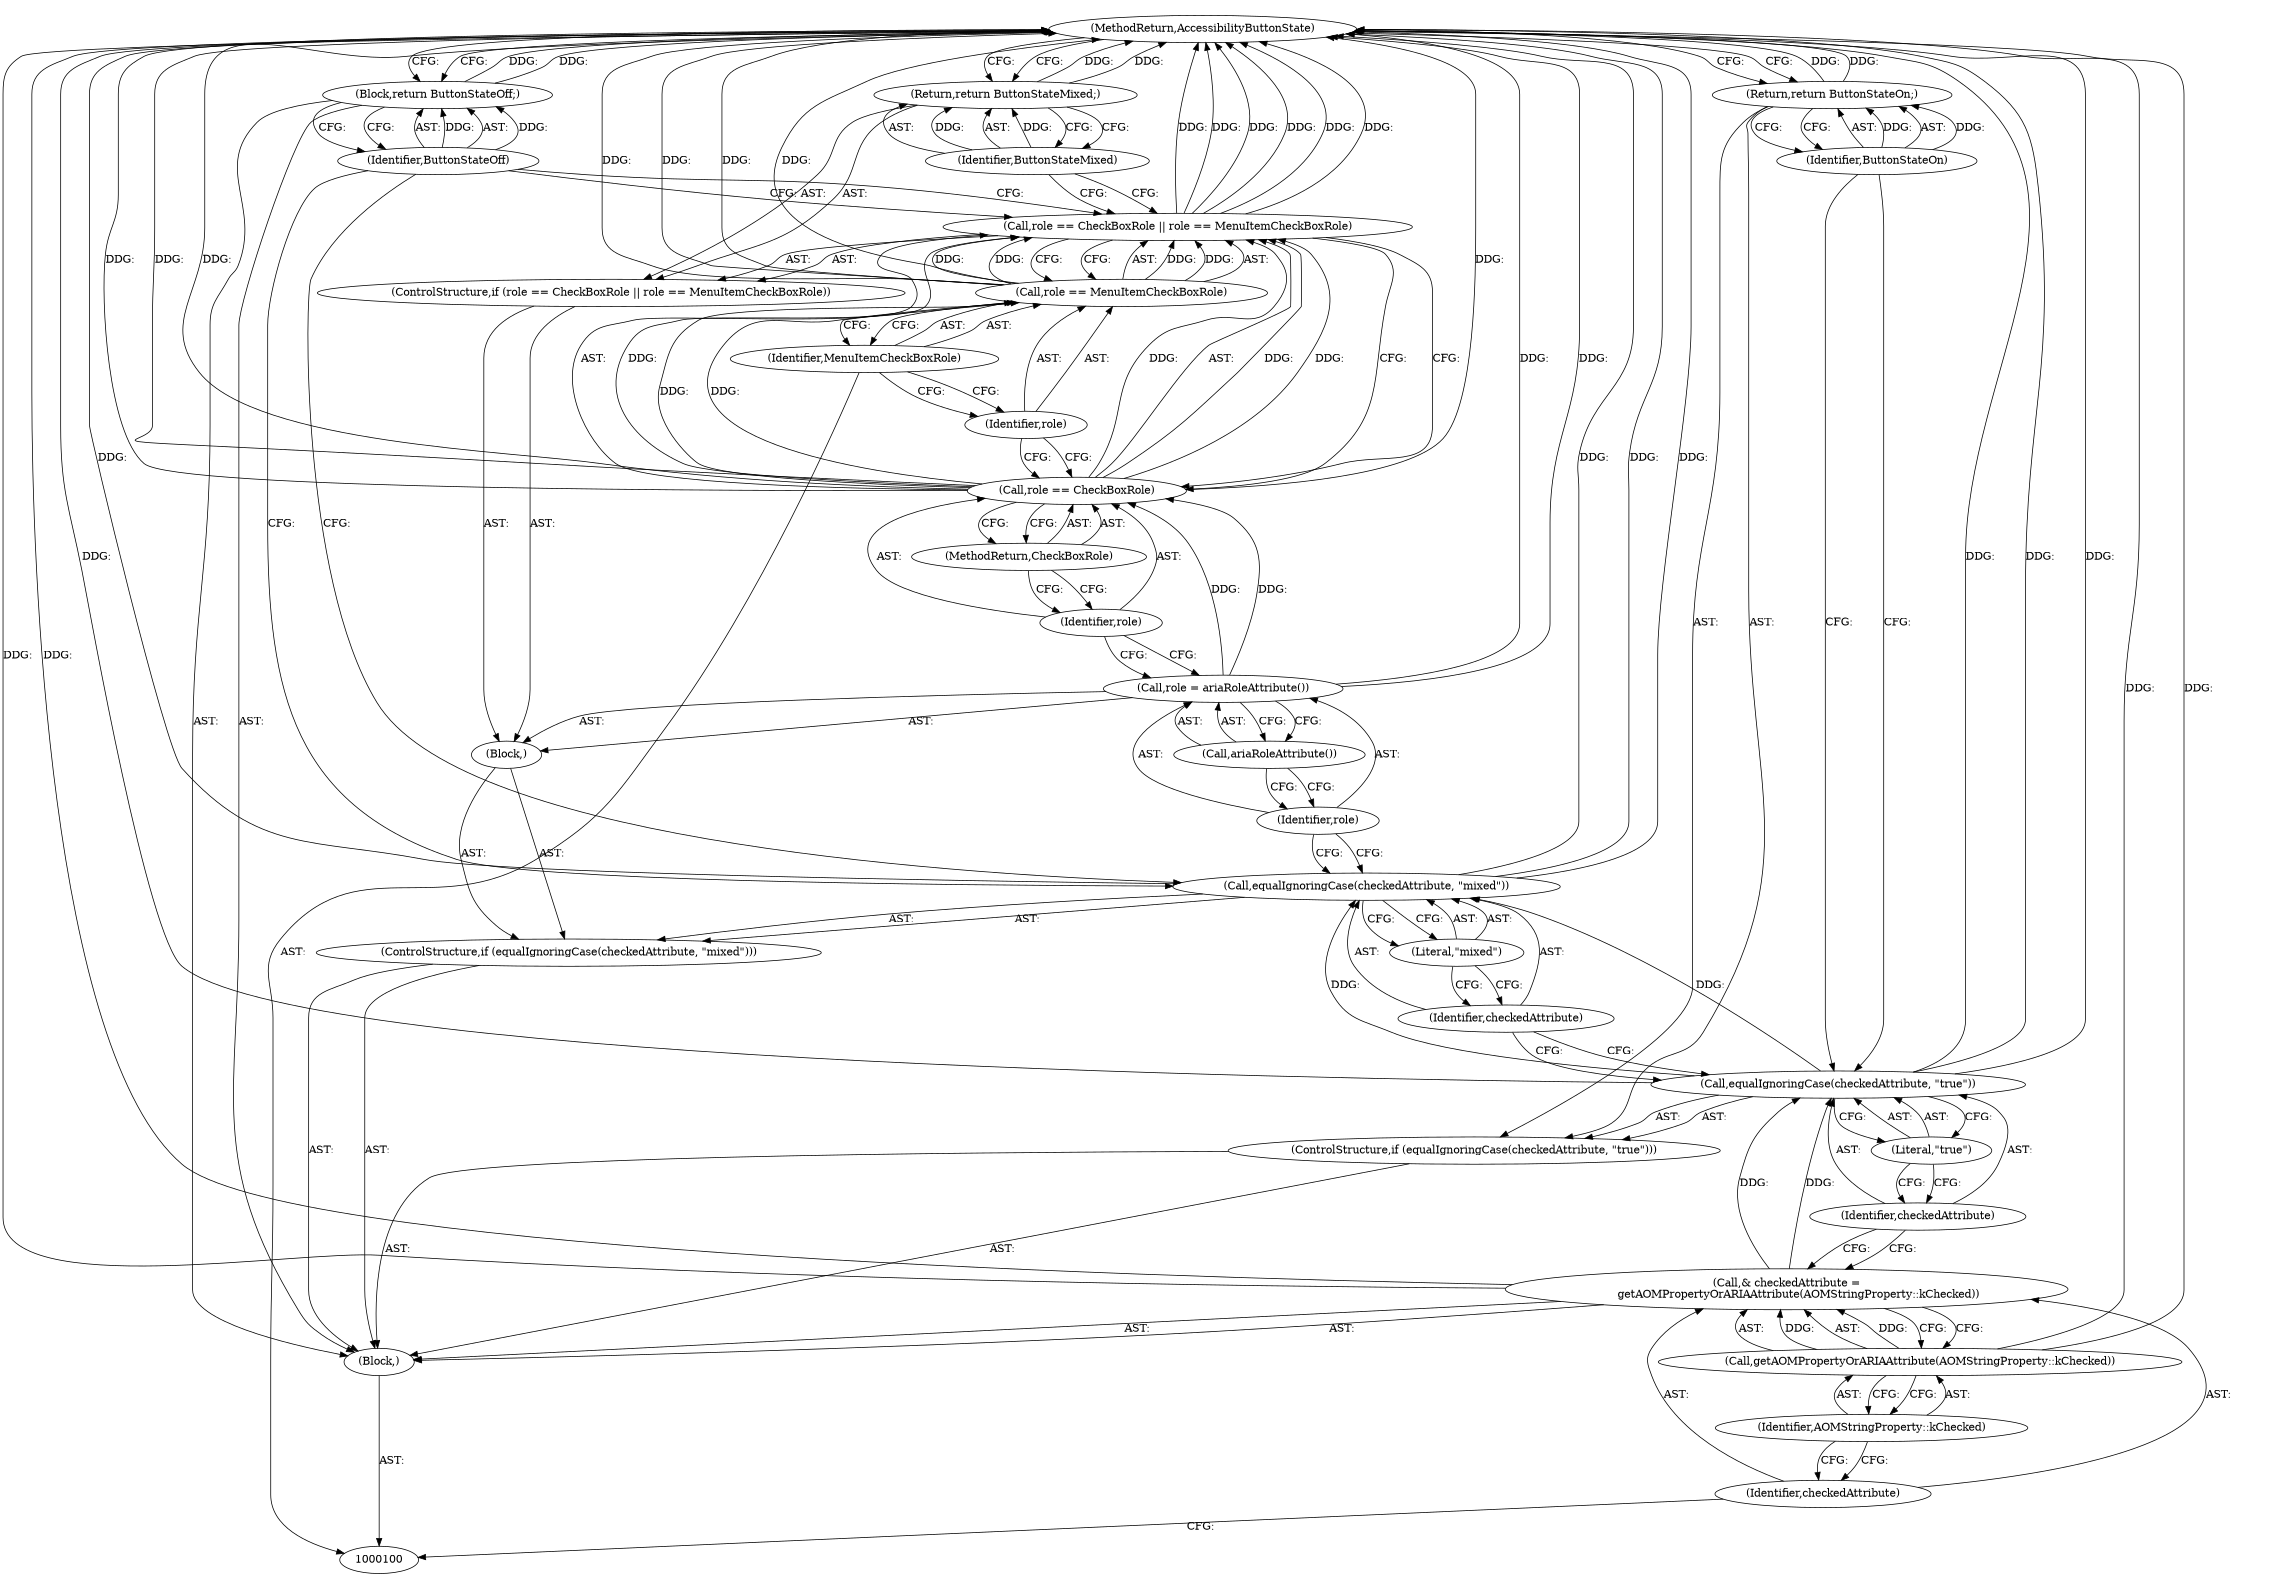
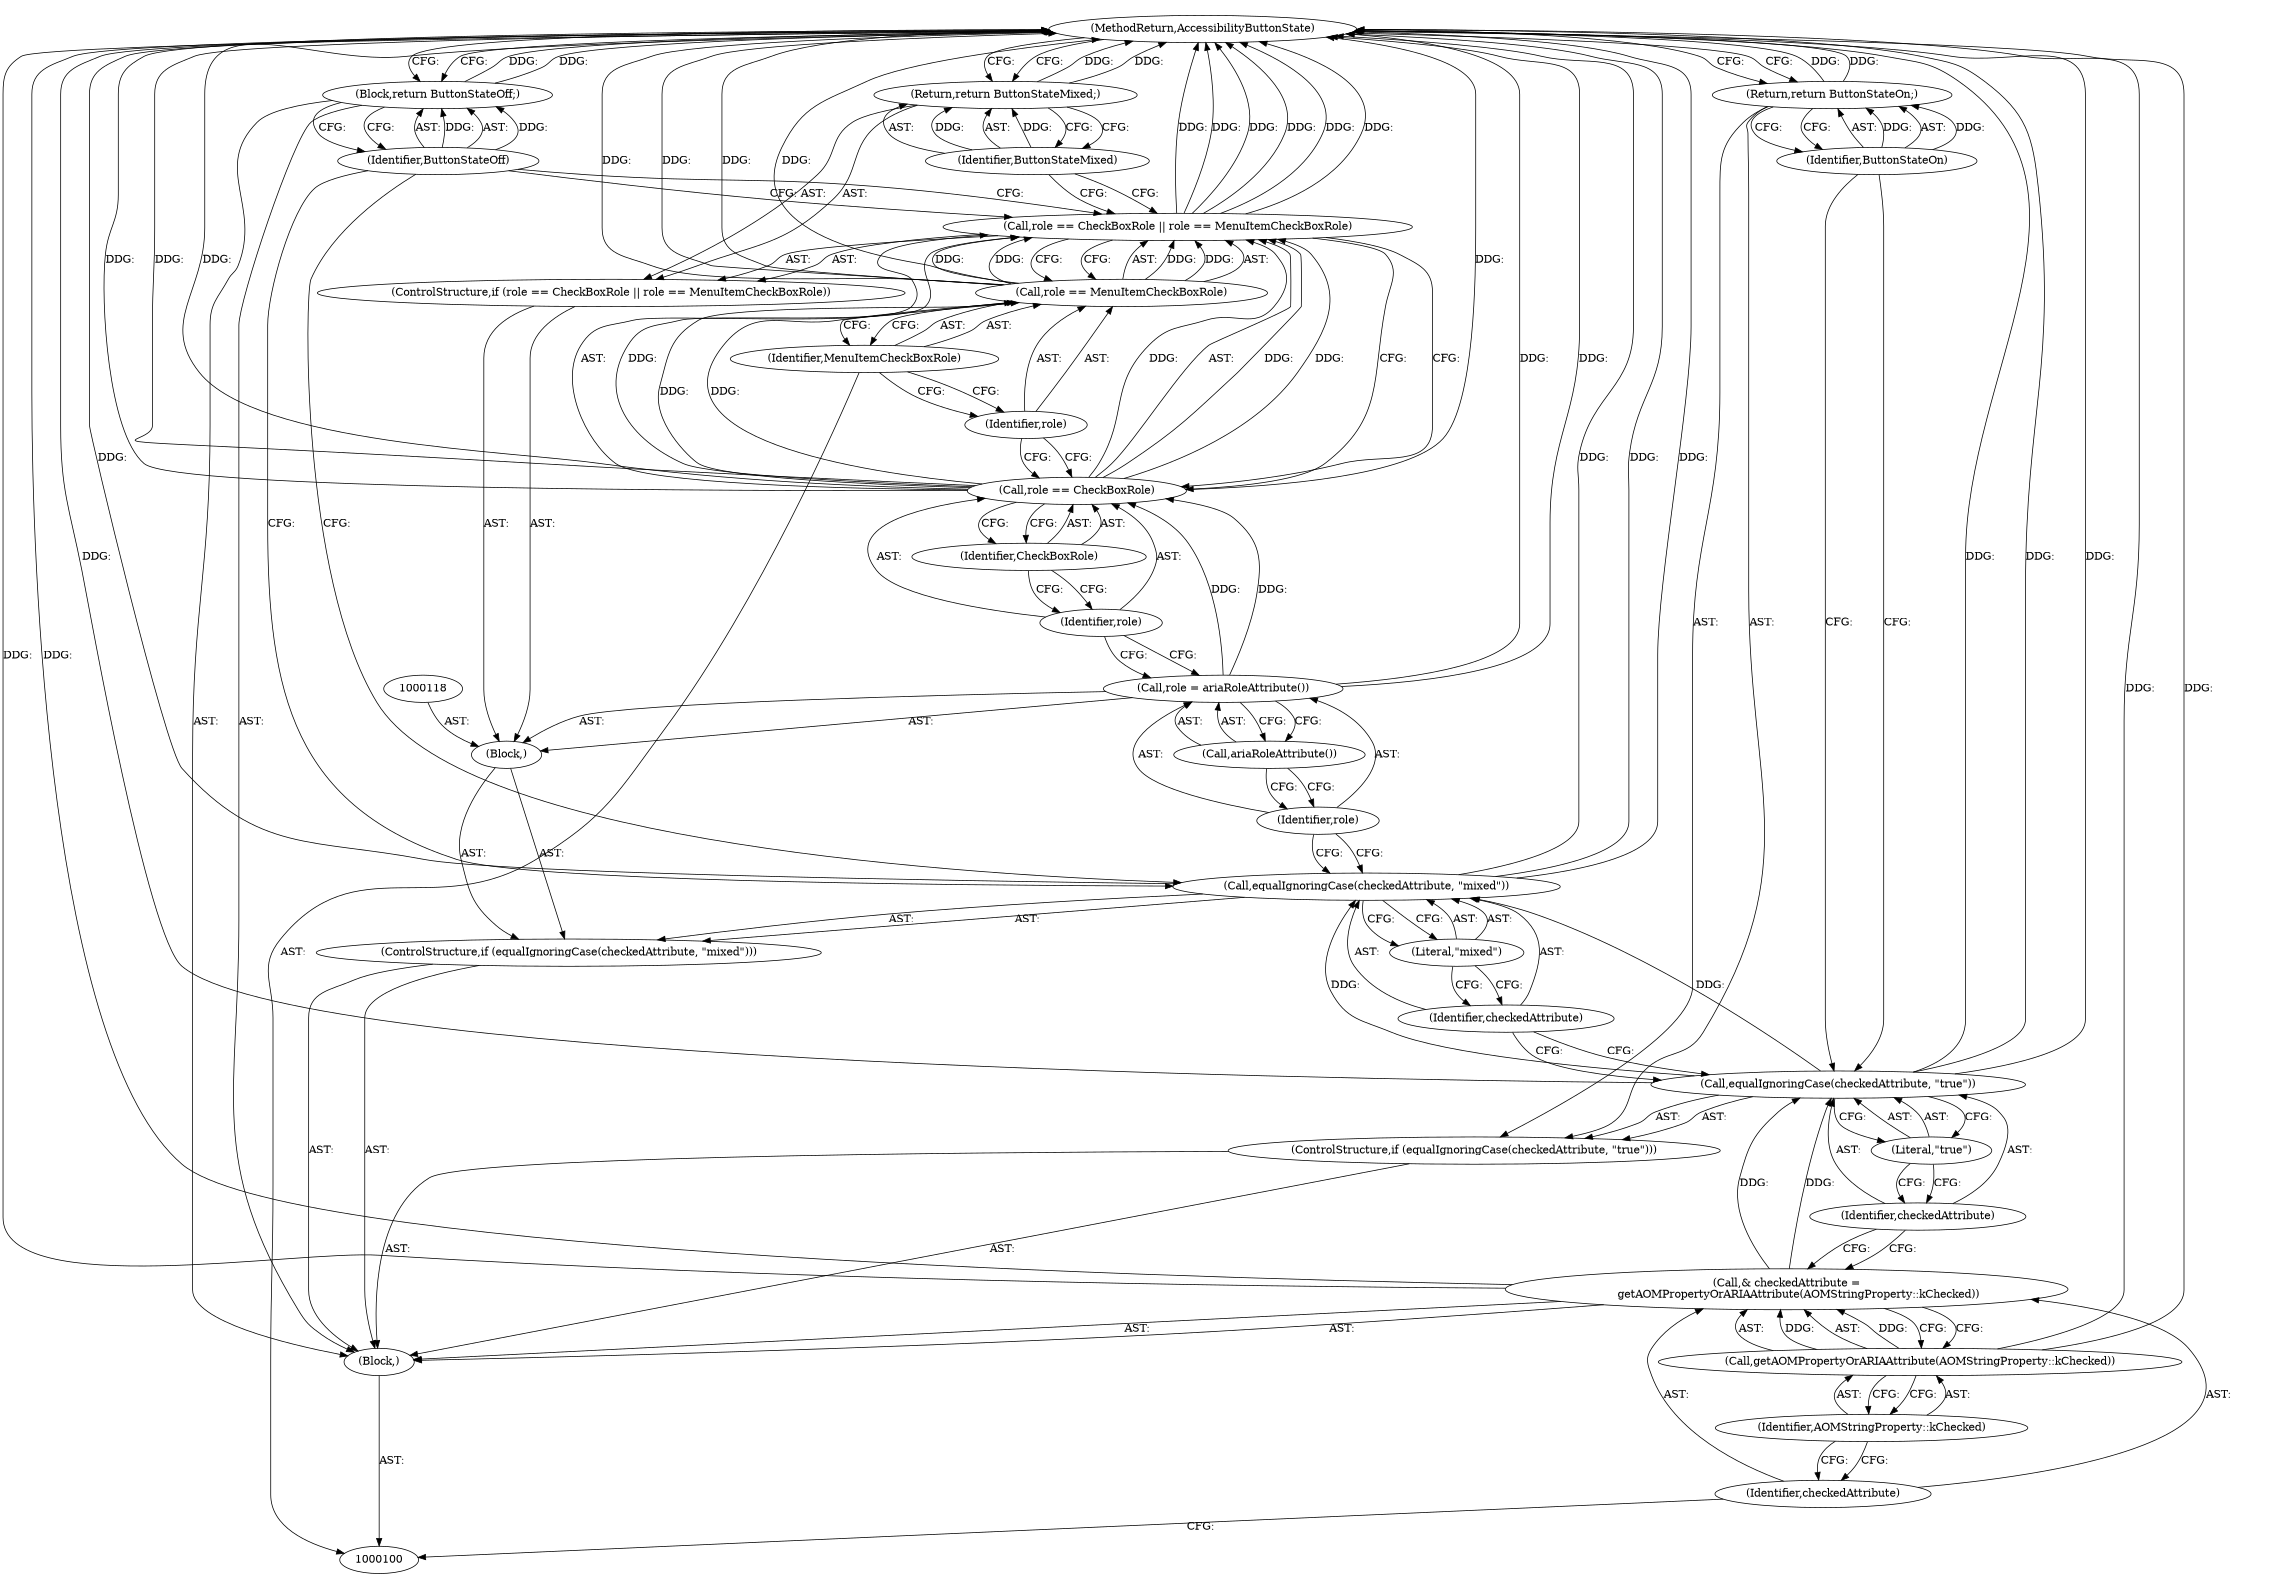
  digraph {
    n1 [label="(MethodReturn,AccessibilityButtonState)"]
    n2 [label="(Return,return ButtonStateMixed;)"]
    n3 [label="(Block,return ButtonStateOff;)"]
    n4 [label="(Return,return ButtonStateOn;)"]
    n5 [label="(Identifier,ButtonStateMixed)"]
    n6 [label="(ControlStructure,if (role == CheckBoxRole || role == MenuItemCheckBoxRole))"]
    n7 [label="(Block,)"]
    n8 [label="(Identifier,ButtonStateOff)"]
    n9 [label="(ControlStructure,if (equalIgnoringCase(checkedAttribute, \"true\")))"]
    n10 [label="(Identifier,ButtonStateOn)"]
    1000100
    n12 [label="(Call,role == CheckBoxRole || role == MenuItemCheckBoxRole)"]
    n13 [label="(Call,role == CheckBoxRole)"]
    n14 [label="(Call,role == MenuItemCheckBoxRole)"]
    n15 [label="(Block,)"]
    n16 [label="(Call,equalIgnoringCase(checkedAttribute, \"mixed\"))"]
    n17 [label="(ControlStructure,if (equalIgnoringCase(checkedAttribute, \"mixed\")))"]
    n18 [label="(Literal,\"mixed\")"]
    n19 [label="(Call,& checkedAttribute =\n       getAOMPropertyOrARIAAttribute(AOMStringProperty::kChecked))"]
    n20 [label="(Call,getAOMPropertyOrARIAAttribute(AOMStringProperty::kChecked))"]
    n21 [label="(Call,equalIgnoringCase(checkedAttribute, \"true\"))"]
    n22 [label="(Identifier,AOMStringProperty::kChecked)"]
    n23 [label="(Literal,\"true\")"]
    n24 [label="(Identifier,checkedAttribute)"]
    n25 [label="(Identifier,checkedAttribute)"]
    n26 [label="(Identifier,checkedAttribute)"]
    n27 [label="(Call,role = ariaRoleAttribute())"]
    n28 [label="(Call,ariaRoleAttribute())"]
    n29 [label="(Identifier,role)"]
-   n30 [label="(MethodReturn,CheckBoxRole)"]
+   n30 [label="(Identifier,CheckBoxRole)"]
    n31 [label="(Identifier,role)"]
    n32 [label="(Identifier,MenuItemCheckBoxRole)"]
    n33 [label="(Identifier,role)"]
+   1000118
    n1 -> n2 [label="CFG: "]
    n1 -> n2 [label="CFG: "]
    n1 -> n3 [label="CFG: "]
    n1 -> n3 [label="CFG: "]
    n1 -> n4 [label="CFG: "]
    n1 -> n4 [label="CFG: "]
    n2 -> n1 [label="DDG: "]
    n2 -> n1 [label="DDG: "]
    n2 -> n5 [label="CFG: "]
    n2 -> n5 [label="CFG: "]
    n2 -> n6 [label="AST: "]
    n2 -> n6 [label="AST: "]
    n3 -> n1 [label="DDG: "]
    n3 -> n1 [label="DDG: "]
    n3 -> n7 [label="AST: "]
    n3 -> n7 [label="AST: "]
    n3 -> n8 [label="CFG: "]
    n3 -> n8 [label="CFG: "]
    n4 -> n1 [label="DDG: "]
    n4 -> n1 [label="DDG: "]
    n4 -> n9 [label="AST: "]
    n4 -> n9 [label="AST: "]
    n4 -> n10 [label="CFG: "]
    n4 -> n10 [label="CFG: "]
    n5 -> n2 [label="AST: "]
    n5 -> n2 [label="DDG: "]
    n5 -> n2 [label="AST: "]
    n5 -> n2 [label="DDG: "]
    n5 -> n12 [label="CFG: "]
    n5 -> n12 [label="CFG: "]
    n6 -> n15 [label="AST: "]
    n6 -> n15 [label="AST: "]
    n7 -> 1000100 [label="AST: "]
    n8 -> n3 [label="AST: "]
    n8 -> n3 [label="DDG: "]
    n8 -> n3 [label="AST: "]
    n8 -> n3 [label="DDG: "]
    n8 -> n12 [label="CFG: "]
    n8 -> n12 [label="CFG: "]
    n8 -> n16 [label="CFG: "]
    n8 -> n16 [label="CFG: "]
    n9 -> n7 [label="AST: "]
    n9 -> n7 [label="AST: "]
    n10 -> n4 [label="AST: "]
    n10 -> n4 [label="DDG: "]
    n10 -> n4 [label="AST: "]
    n10 -> n4 [label="DDG: "]
    n10 -> n21 [label="CFG: "]
    n10 -> n21 [label="CFG: "]
    n12 -> n1 [label="DDG: "]
    n12 -> n1 [label="DDG: "]
    n12 -> n1 [label="DDG: "]
    n12 -> n1 [label="DDG: "]
    n12 -> n1 [label="DDG: "]
    n12 -> n1 [label="DDG: "]
    n12 -> n6 [label="AST: "]
    n12 -> n6 [label="AST: "]
    n12 -> n13 [label="CFG: "]
    n12 -> n13 [label="CFG: "]
    n12 -> n14 [label="CFG: "]
    n12 -> n14 [label="CFG: "]
    n13 -> n1 [label="DDG: "]
    n13 -> n1 [label="DDG: "]
    n13 -> n1 [label="DDG: "]
    n13 -> n1 [label="DDG: "]
    n13 -> n12 [label="AST: "]
    n13 -> n12 [label="DDG: "]
    n13 -> n12 [label="DDG: "]
    n13 -> n12 [label="AST: "]
    n13 -> n12 [label="DDG: "]
    n13 -> n12 [label="DDG: "]
    n13 -> n14 [label="DDG: "]
    n13 -> n14 [label="DDG: "]
    n13 -> n30 [label="CFG: "]
    n13 -> n30 [label="CFG: "]
    n14 -> n1 [label="DDG: "]
    n14 -> n1 [label="DDG: "]
    n14 -> n1 [label="DDG: "]
    n14 -> n1 [label="DDG: "]
    n14 -> n12 [label="AST: "]
    n14 -> n12 [label="DDG: "]
    n14 -> n12 [label="DDG: "]
    n14 -> n12 [label="AST: "]
    n14 -> n12 [label="DDG: "]
    n14 -> n12 [label="DDG: "]
    n14 -> n32 [label="CFG: "]
    n14 -> n32 [label="CFG: "]
    n15 -> n17 [label="AST: "]
    n15 -> n17 [label="AST: "]
    n16 -> n1 [label="DDG: "]
    n16 -> n1 [label="DDG: "]
    n16 -> n1 [label="DDG: "]
    n16 -> n1 [label="DDG: "]
    n16 -> n17 [label="AST: "]
    n16 -> n17 [label="AST: "]
    n16 -> n18 [label="CFG: "]
    n16 -> n18 [label="CFG: "]
    n17 -> n7 [label="AST: "]
    n17 -> n7 [label="AST: "]
    n18 -> n16 [label="AST: "]
    n18 -> n16 [label="AST: "]
    n18 -> n26 [label="CFG: "]
    n18 -> n26 [label="CFG: "]
    n19 -> n1 [label="DDG: "]
    n19 -> n1 [label="DDG: "]
    n19 -> n7 [label="AST: "]
    n19 -> n7 [label="AST: "]
    n19 -> n20 [label="CFG: "]
    n19 -> n20 [label="CFG: "]
    n19 -> n21 [label="DDG: "]
    n19 -> n21 [label="DDG: "]
    n20 -> n1 [label="DDG: "]
    n20 -> n1 [label="DDG: "]
    n20 -> n19 [label="AST: "]
    n20 -> n19 [label="DDG: "]
    n20 -> n19 [label="AST: "]
    n20 -> n19 [label="DDG: "]
    n20 -> n22 [label="CFG: "]
    n20 -> n22 [label="CFG: "]
    n21 -> n1 [label="DDG: "]
    n21 -> n1 [label="DDG: "]
    n21 -> n1 [label="DDG: "]
    n21 -> n1 [label="DDG: "]
    n21 -> n9 [label="AST: "]
    n21 -> n9 [label="AST: "]
    n21 -> n16 [label="DDG: "]
    n21 -> n16 [label="DDG: "]
    n21 -> n23 [label="CFG: "]
    n21 -> n23 [label="CFG: "]
    n22 -> n20 [label="AST: "]
    n22 -> n20 [label="AST: "]
    n22 -> n24 [label="CFG: "]
    n22 -> n24 [label="CFG: "]
    n23 -> n21 [label="AST: "]
    n23 -> n21 [label="AST: "]
    n23 -> n25 [label="CFG: "]
    n23 -> n25 [label="CFG: "]
    n24 -> 1000100 [label="CFG: "]
    n24 -> n19 [label="AST: "]
    n24 -> n19 [label="AST: "]
    n25 -> n19 [label="CFG: "]
    n25 -> n19 [label="CFG: "]
    n25 -> n21 [label="AST: "]
    n25 -> n21 [label="AST: "]
    n26 -> n16 [label="AST: "]
    n26 -> n16 [label="AST: "]
    n26 -> n21 [label="CFG: "]
    n26 -> n21 [label="CFG: "]
    n27 -> n1 [label="DDG: "]
    n27 -> n1 [label="DDG: "]
    n27 -> n13 [label="DDG: "]
    n27 -> n13 [label="DDG: "]
    n27 -> n15 [label="AST: "]
    n27 -> n15 [label="AST: "]
    n27 -> n28 [label="CFG: "]
    n27 -> n28 [label="CFG: "]
    n28 -> n27 [label="AST: "]
    n28 -> n27 [label="AST: "]
    n28 -> n29 [label="CFG: "]
    n28 -> n29 [label="CFG: "]
    n29 -> n16 [label="CFG: "]
    n29 -> n16 [label="CFG: "]
    n29 -> n27 [label="AST: "]
    n29 -> n27 [label="AST: "]
    n30 -> n13 [label="AST: "]
    n30 -> n13 [label="AST: "]
    n30 -> n31 [label="CFG: "]
    n30 -> n31 [label="CFG: "]
    n31 -> n13 [label="AST: "]
    n31 -> n13 [label="AST: "]
    n31 -> n27 [label="CFG: "]
    n31 -> n27 [label="CFG: "]
    n32 -> 1000100 [label="AST: "]
    n32 -> n14 [label="AST: "]
    n32 -> n14 [label="AST: "]
    n32 -> n33 [label="CFG: "]
    n32 -> n33 [label="CFG: "]
    n33 -> n13 [label="CFG: "]
    n33 -> n13 [label="CFG: "]
    n33 -> n14 [label="AST: "]
    n33 -> n14 [label="AST: "]
+   1000118 -> n15 [label="AST: "]
  }
